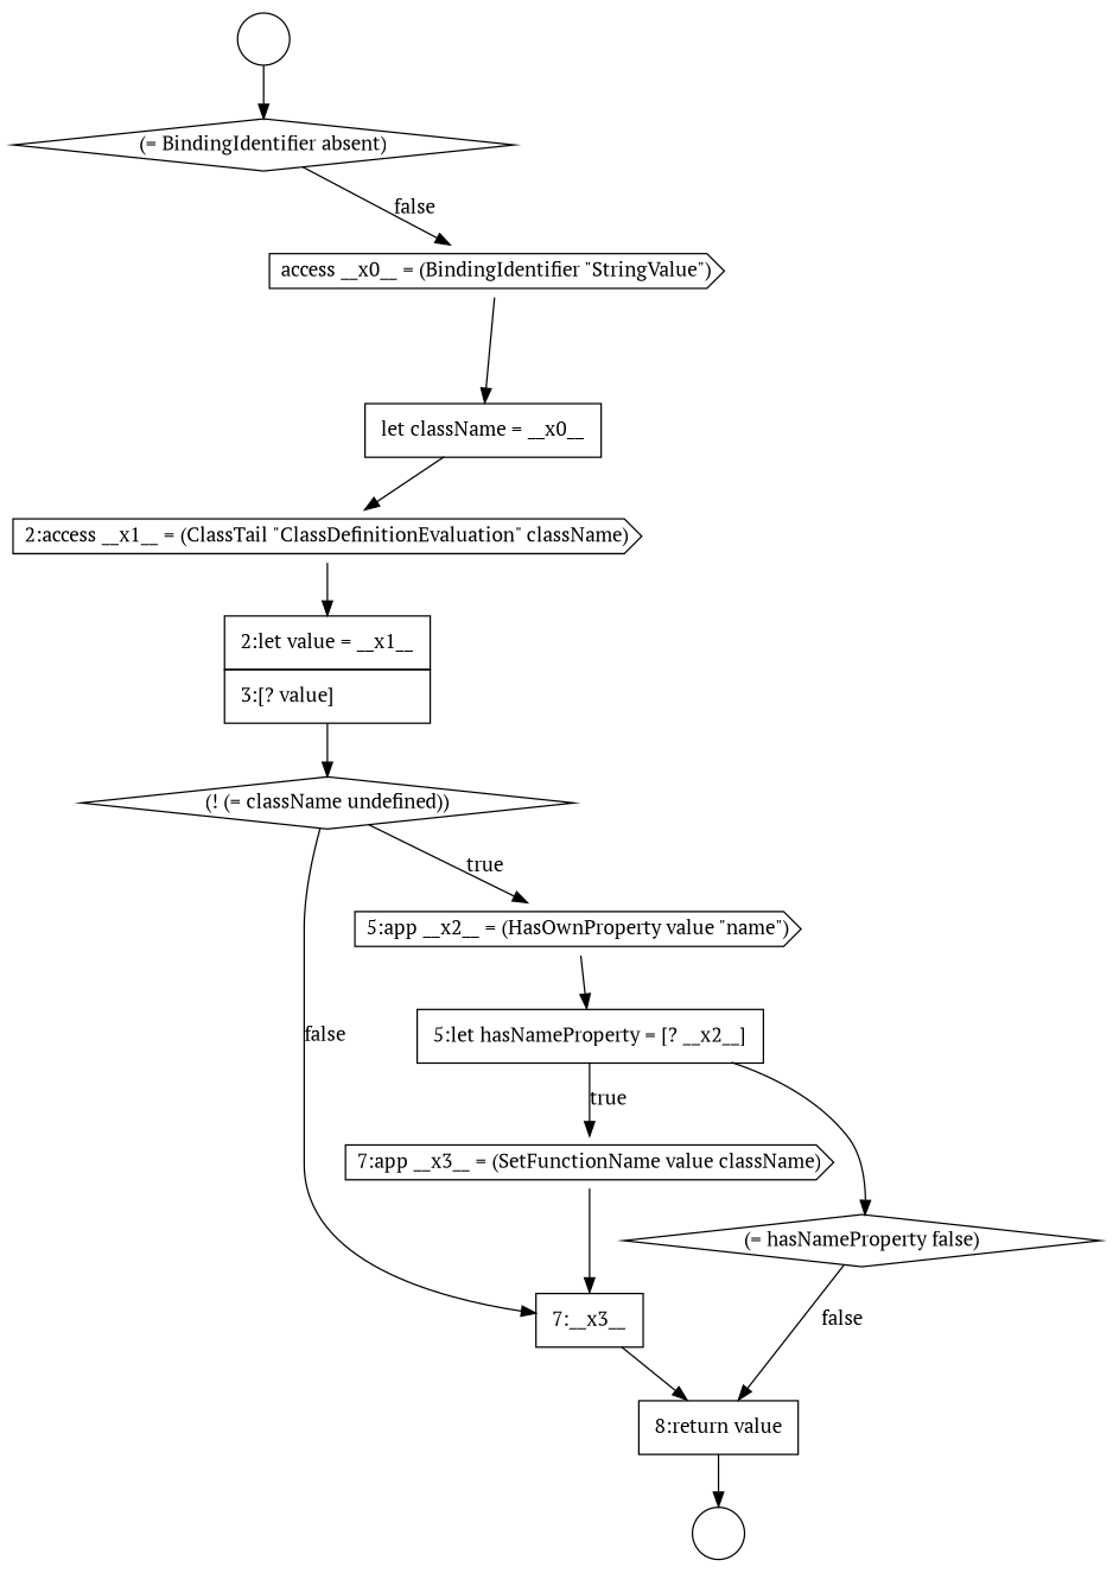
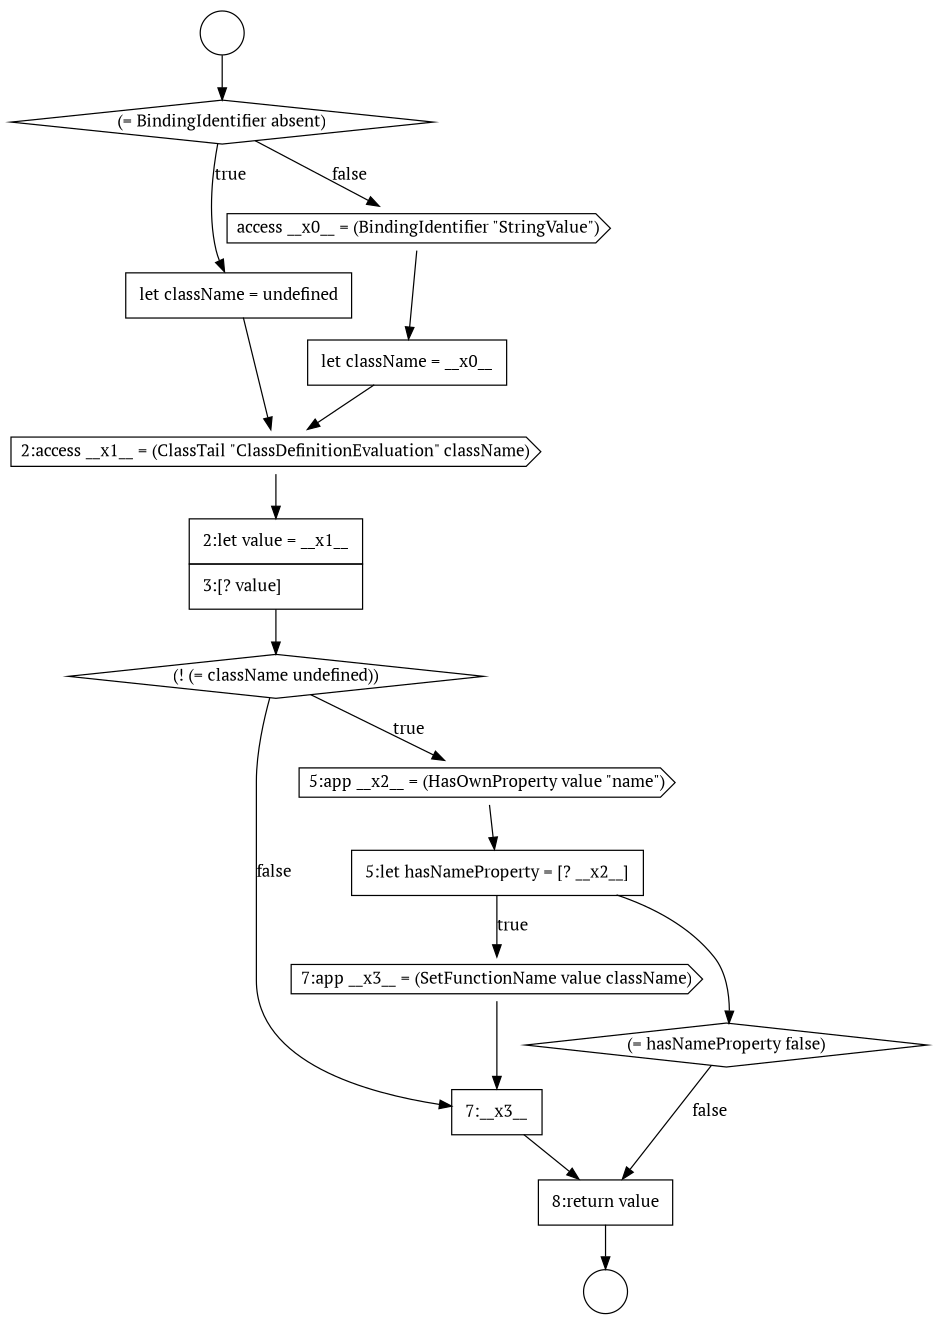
  digraph {
    fontname="PT Serif"
    node [color=black fillcolor=white fontname="PT Serif" shape=none style=filled]
    edge [color=black fontname="PT Serif"]
    n1 [label=" " shape=circle]
    n2 [label=<<font color="black">     <table border="0" cellborder="1" cellspacing="0" cellpadding="10">       <tr><td align="left">let className = __x0__</td></tr>     </table>   </font>> margin=0]
    n3 [label=<<font color="black">2:access __x1__ = (ClassTail &quot;ClassDefinitionEvaluation&quot; className)</font>> shape=cds]
    n4 [label=<<font color="black">     <table border="0" cellborder="1" cellspacing="0" cellpadding="10">       <tr><td align="left">2:let value = __x1__</td></tr>       <tr><td align="left">3:[? value]</td></tr>     </table>   </font>> margin=0]
    n5 [label=<<font color="black">7:app __x3__ = (SetFunctionName value className)</font>> shape=cds]
    n6 [label=<<font color="black">     <table border="0" cellborder="1" cellspacing="0" cellpadding="10">       <tr><td align="left">7:__x3__</td></tr>     </table>   </font>> margin=0]
    n7 [label=<<font color="black">     <table border="0" cellborder="1" cellspacing="0" cellpadding="10">       <tr><td align="left">8:return value</td></tr>     </table>   </font>> margin=0]
    n8 [label=<<font color="black">(! (= className undefined))</font>> shape=diamond]
    n9 [label=<<font color="black">5:app __x2__ = (HasOwnProperty value &quot;name&quot;)</font>> shape=cds]
    n10 [label=<<font color="black">(= BindingIdentifier absent)</font>> shape=diamond]
+   n11 [label=<<font color="black">     <table border="0" cellborder="1" cellspacing="0" cellpadding="10">       <tr><td align="left">let className = undefined</td></tr>     </table>   </font>> margin=0]
    n12 [label=<<font color="black">access __x0__ = (BindingIdentifier &quot;StringValue&quot;)</font>> shape=cds]
    n13 [label=<<font color="black">     <table border="0" cellborder="1" cellspacing="0" cellpadding="10">       <tr><td align="left">5:let hasNameProperty = [? __x2__]</td></tr>     </table>   </font>> margin=0]
    n14 [label=<<font color="black">(= hasNameProperty false)</font>> shape=diamond]
    n15 [label=" " shape=circle]
    n2 -> n3
    n3 -> n4
    n4 -> n8
    n5 -> n6
    n6 -> n7
    n7 -> n1
    n8 -> n6 [label=<<font color="black">false</font>>]
    n8 -> n9 [label=<<font color="black">true</font>>]
    n9 -> n13
+   n10 -> n11 [label=<<font color="black">true</font>>]
    n10 -> n12 [label=<<font color="black">false</font>>]
+   n11 -> n3
    n12 -> n2
    n13 -> n5 [label=<<font color="black">true</font>>]
    n13 -> n14
    n14 -> n7 [label=<<font color="black">false</font>>]
    n15 -> n10
  }
